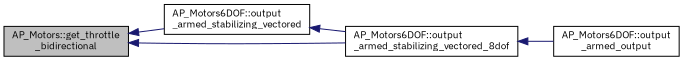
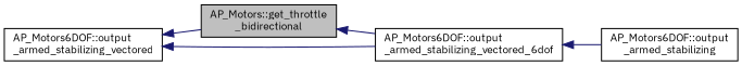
  digraph {
    fontname="IBM Plex Sans"
    rankdir=LR
    node [color=black fillcolor=white fontname="IBM Plex Sans" fontsize=10 shape=record style=filled]
    edge [color=midnightblue dir=back fontname="IBM Plex Sans" fontsize=10 labelfontname=Helvetica labelfontsize=10 style=solid]
    n1 [fillcolor=grey75 fontcolor=black height=0.2 label="AP_Motors::get_throttle\l_bidirectional" width=0.4]
    n2 [height=0.2 label="AP_Motors6DOF::output\l_armed_stabilizing_vectored" width=0.4]
-   n3 [height=0.2 label="AP_Motors6DOF::output\l_armed_stabilizing_vectored_8dof" width=0.4]
-   n4 [height=0.2 label="AP_Motors6DOF::output\l_armed_output" width=0.4]
-   n1 -> n2
+   n3 [height=0.2 label="AP_Motors6DOF::output\l_armed_stabilizing_vectored_6dof" width=0.4]
+   n4 [height=0.2 label="AP_Motors6DOF::output\l_armed_stabilizing" width=0.4]
+   n2 -> n1
    n1 -> n3
    n2 -> n3
    n3 -> n4
  }
